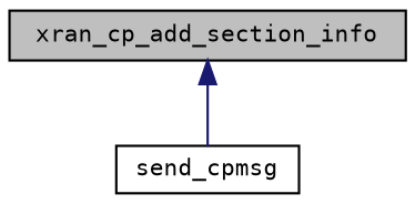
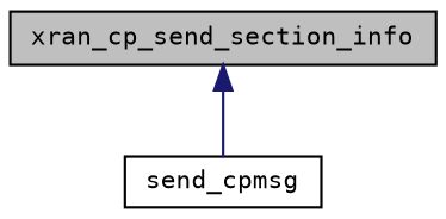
  digraph {
    rankdir=TB
    fontname="DejaVu Sans Mono"
    node [color=black fontname="DejaVu Sans Mono" fontsize=10 shape=record style=filled]
-   n1 [fillcolor=grey75 fontcolor=black height=0.2 label=xran_cp_add_section_info width=0.4]
+   n1 [fillcolor=grey75 fontcolor=black height=0.2 label=xran_cp_send_section_info width=0.4]
    n2 [fillcolor=white height=0.2 label=send_cpmsg width=0.4]
    n1 -> n2 [color=midnightblue dir=back fontname="DejaVu Sans Mono" fontsize=10 labelfontname=Helvetica labelfontsize=10 style=solid]
  }
